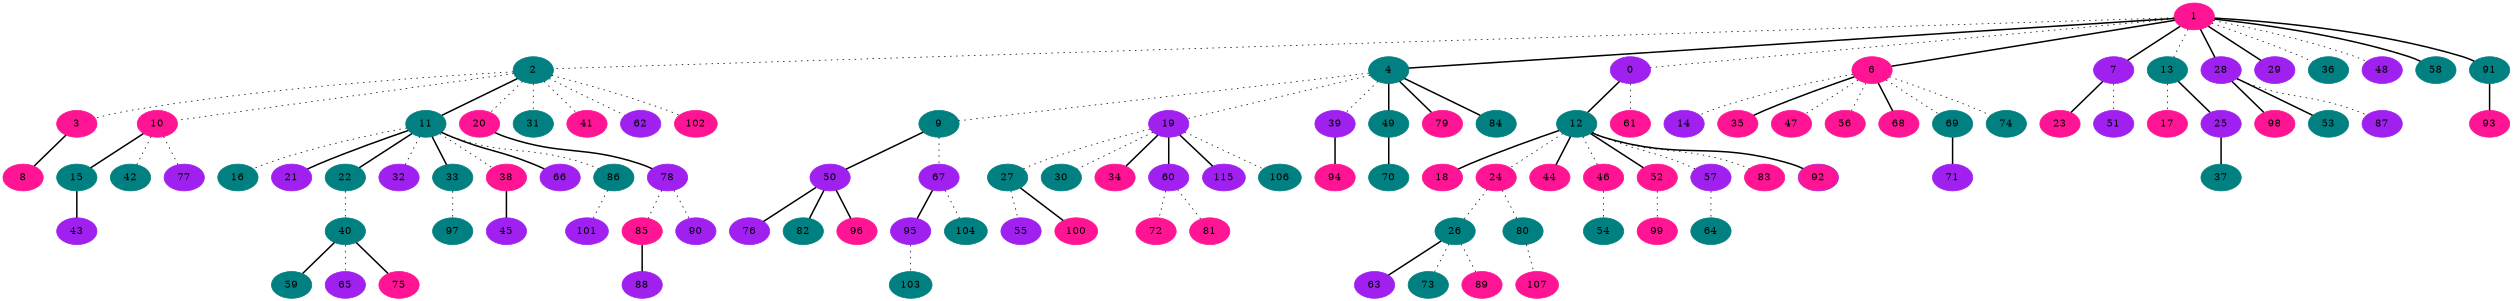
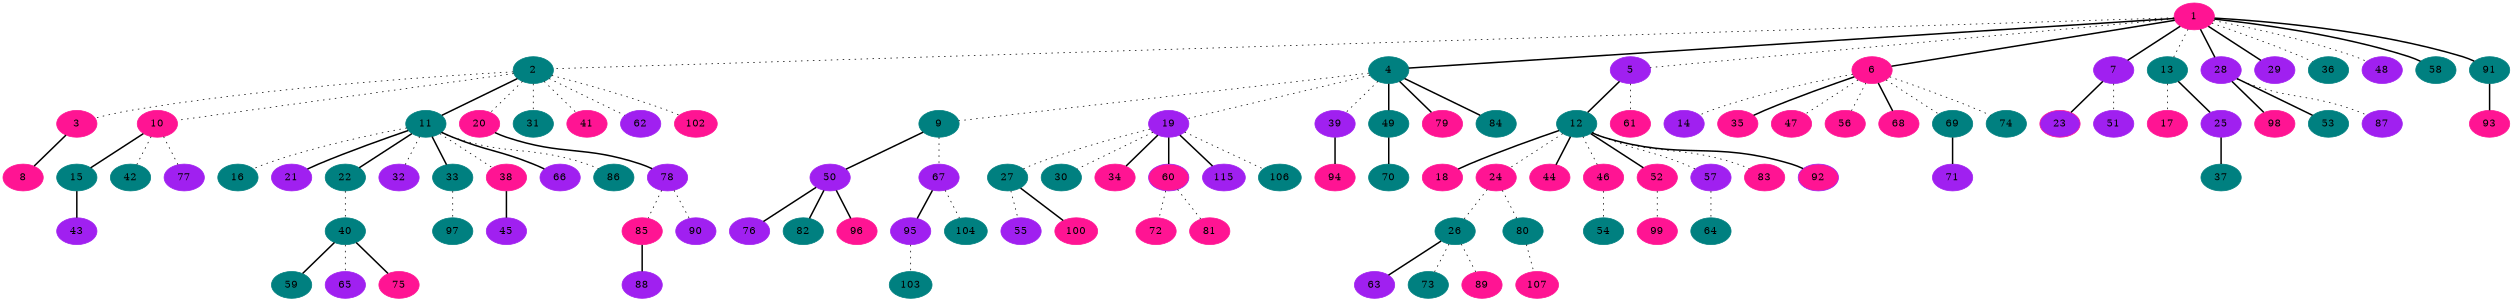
  graph {
    node [color=teal style=filled]
    edge [style=dotted]
    1 [color=deeppink]
    2
    4
-   5 [color=purple label=0]
+   5 [color=purple]
    6 [color=deeppink]
    7 [color=purple]
    13
    28 [color=purple]
    29 [color=purple]
    36
    48 [color=purple]
    58
    91
    3 [color=deeppink]
    10 [color=deeppink]
    11
    20 [color=deeppink]
    31
    41 [color=deeppink]
    62 [color=purple]
    102 [color=deeppink]
    9
    19 [color=purple]
    39 [color=purple]
    49
    79 [color=deeppink]
    84
    12
    61 [color=deeppink]
    14 [color=purple]
    35 [color=deeppink]
    47 [color=deeppink]
    56 [color=deeppink]
    68 [color=deeppink]
    69
    74
-   23 [color=deeppink]
+   23 [color=deeppink fillcolor=purple]
    51 [color=purple]
    17 [color=deeppink]
    25 [color=purple]
    98 [color=deeppink]
    53
    87 [color=purple]
    93 [color=deeppink]
    8 [color=deeppink]
    15
    42
    77 [color=purple]
    16
    21 [color=purple]
    22
    32 [color=purple]
    33
    38 [color=deeppink]
    66 [color=purple]
    86
    78 [color=purple]
    50 [color=purple]
    67 [color=purple]
    27
    30
    34 [color=deeppink]
-   60 [color=purple]
+   60 [color=purple fillcolor=deeppink]
    n64 [color=purple label=115]
    106
    94 [color=deeppink]
    70
    18 [color=deeppink]
    24 [color=deeppink]
    44 [color=deeppink]
    46 [color=deeppink]
    52 [color=deeppink]
    57 [color=purple]
    83 [color=deeppink]
    92 [color=purple fillcolor=deeppink]
    71 [color=purple]
    76 [color=purple]
    82
    96 [color=deeppink]
    95 [color=purple]
    104
    43 [color=purple]
    40
    97
    45 [color=purple]
-   101 [color=purple]
    26
    80
    54
    99 [color=deeppink]
    64
    37
    55 [color=purple]
    100 [color=deeppink]
    72 [color=deeppink]
    81 [color=deeppink]
    85 [color=deeppink]
    90 [color=purple]
    59
    65 [color=purple]
    75 [color=deeppink]
    63 [color=purple]
    73
    89 [color=deeppink]
    107 [color=deeppink]
    103
    88 [color=purple]
    1 -- 2
    1 -- 4 [style=bold]
    1 -- 5
    1 -- 6 [style=bold]
    1 -- 7 [style=bold]
    1 -- 13
    1 -- 28 [style=bold]
    1 -- 29 [style=bold]
    1 -- 36
    1 -- 48
    1 -- 58 [style=bold]
    1 -- 91 [style=bold]
    2 -- 3
    2 -- 10
    2 -- 11 [style=bold]
    2 -- 20
    2 -- 31
    2 -- 41
    2 -- 62
    2 -- 102
    4 -- 9
    4 -- 19
    4 -- 39
    4 -- 49 [style=bold]
    4 -- 79 [style=bold]
    4 -- 84 [style=bold]
    5 -- 12 [style=bold]
    5 -- 61
    6 -- 14
    6 -- 35 [style=bold]
    6 -- 47
    6 -- 56
    6 -- 68 [style=bold]
    6 -- 69
    6 -- 74
    7 -- 23 [style=bold]
    7 -- 51
    13 -- 17
    13 -- 25 [style=bold]
    28 -- 98 [style=bold]
    28 -- 53 [style=bold]
    28 -- 87
    91 -- 93 [style=bold]
    3 -- 8 [style=bold]
    10 -- 15 [style=bold]
    10 -- 42
    10 -- 77
    11 -- 16
    11 -- 21 [style=bold]
    11 -- 22 [style=bold]
    11 -- 32
    11 -- 33 [style=bold]
    11 -- 38
    11 -- 66 [style=bold]
    11 -- 86
    20 -- 78 [style=bold]
    9 -- 50 [style=bold]
    9 -- 67
    19 -- 27
    19 -- 30
    19 -- 34 [style=bold]
    19 -- 60 [style=bold]
    19 -- n64 [style=bold]
    19 -- 106
    39 -- 94 [style=bold]
    49 -- 70 [style=bold]
    12 -- 18 [style=bold]
    12 -- 24
    12 -- 44 [style=bold]
    12 -- 46
    12 -- 52 [style=bold]
    12 -- 57
    12 -- 83
    12 -- 92 [style=bold]
    69 -- 71 [style=bold]
    25 -- 37 [style=bold]
    15 -- 43 [style=bold]
    22 -- 40
    33 -- 97
    38 -- 45 [style=bold]
-   86 -- 101
    78 -- 85
    78 -- 90
    50 -- 76 [style=bold]
    50 -- 82 [style=bold]
    50 -- 96 [style=bold]
    67 -- 95 [style=bold]
    67 -- 104
    27 -- 55
    27 -- 100 [style=bold]
    60 -- 72
    60 -- 81
    24 -- 26
    24 -- 80
    46 -- 54
    52 -- 99
    57 -- 64
    95 -- 103
    40 -- 59 [style=bold]
    40 -- 65
    40 -- 75 [style=bold]
    26 -- 63 [style=bold]
    26 -- 73
    26 -- 89
    80 -- 107
    85 -- 88 [style=bold]
  }
